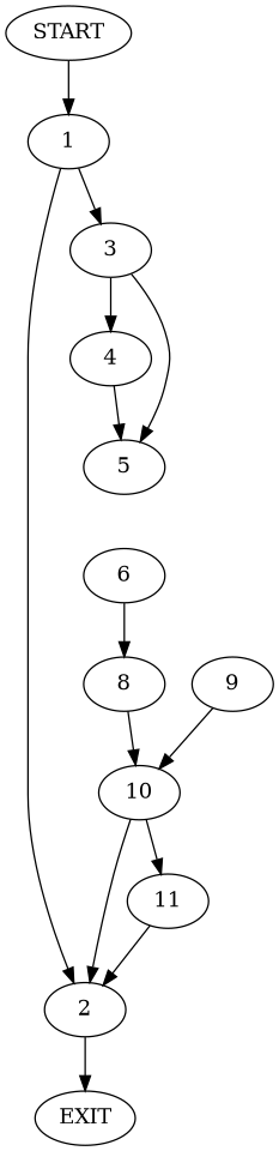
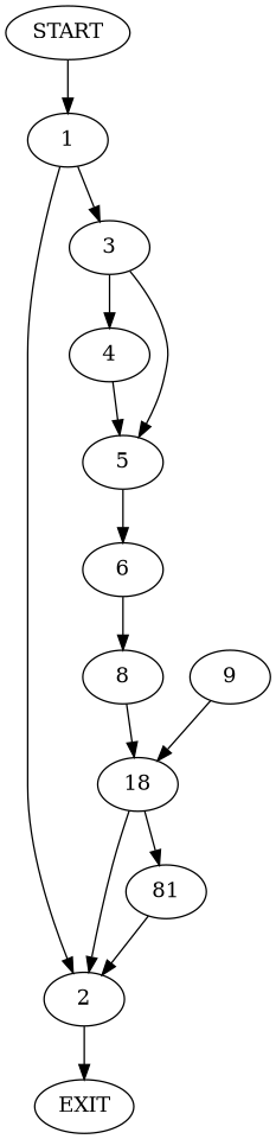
  digraph {
    n1 [label=START]
    1
    2
    3
    n5 [label=EXIT]
    4
    5
    6
    8
-   10
+   10 [label=18]
    9
-   11
+   11 [label=81]
    n1 -> 1
    1 -> 2
    1 -> 3
    2 -> n5
    3 -> 4
    3 -> 5
    4 -> 5
+   5 -> 6
    6 -> 8
    8 -> 10
    10 -> 2
    10 -> 11
    9 -> 10
    11 -> 2
  }
